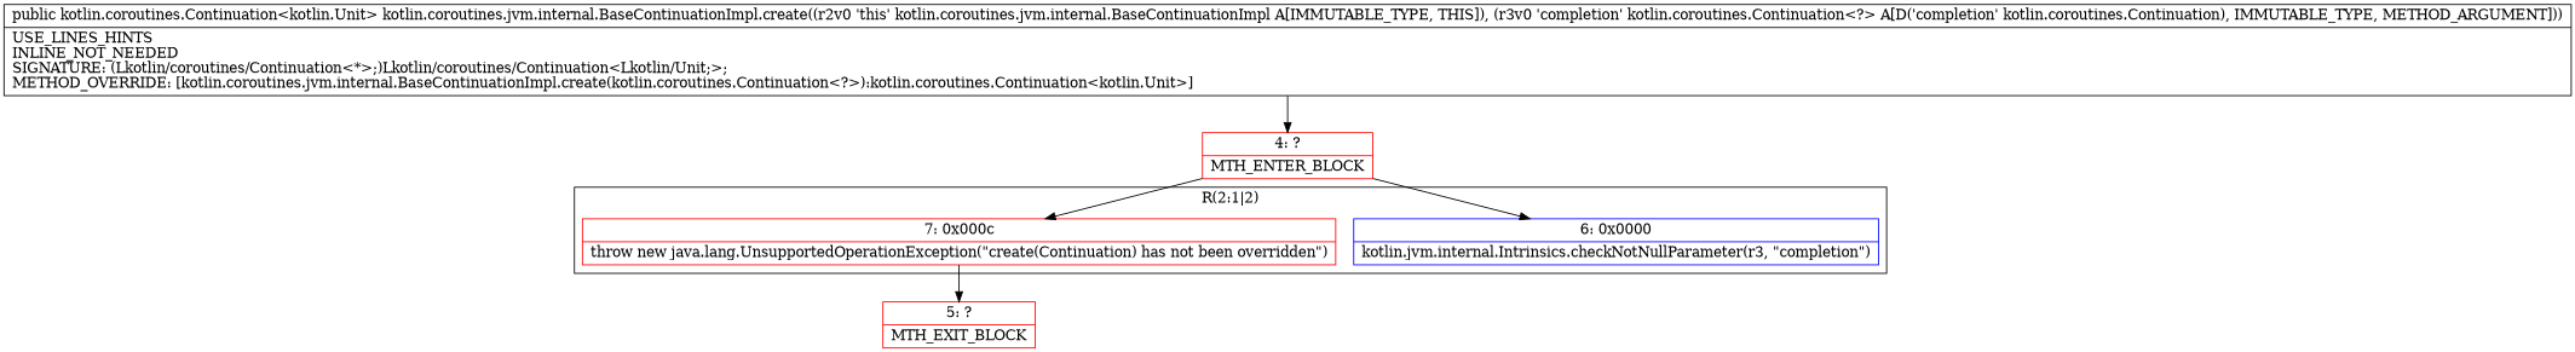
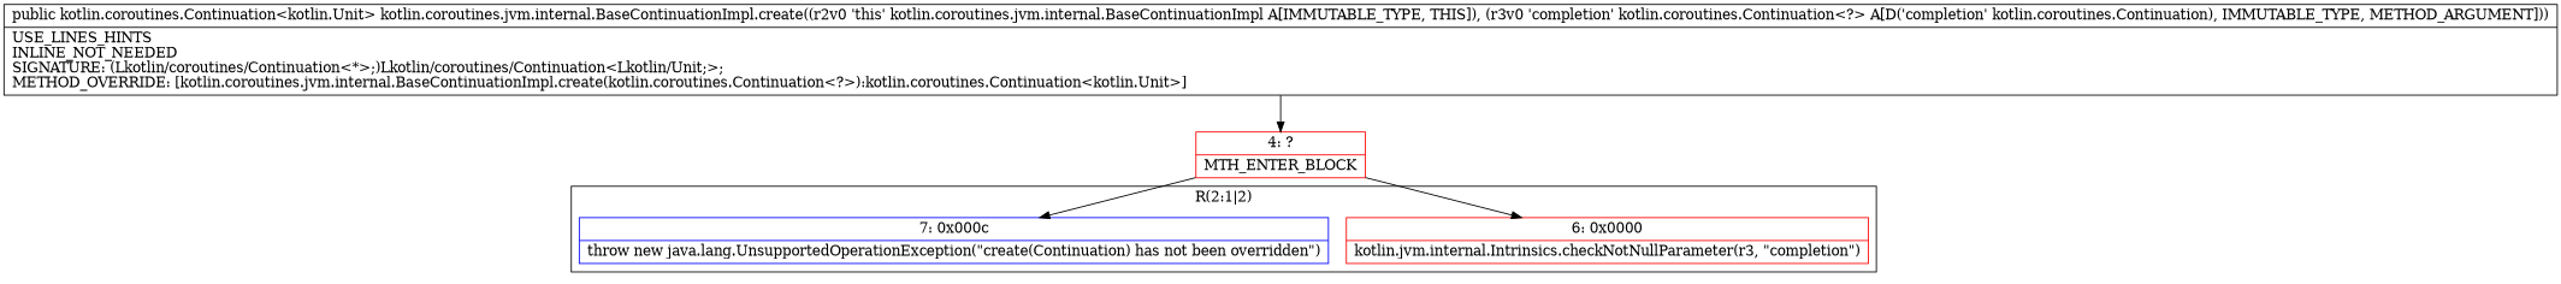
  digraph {
    fontname="DejaVu Serif"
    node [color=blue fontname="DejaVu Serif" shape=record]
    edge [fontname="DejaVu Serif"]
-   n1 [label="{6\:\ 0x0000|kotlin.jvm.internal.Intrinsics.checkNotNullParameter(r3, \"completion\")\l}"]
-   n2 [color=red label="{7\:\ 0x000c|throw new java.lang.UnsupportedOperationException(\"create(Continuation) has not been overridden\")\l}"]
-   n3 [color=red label="{5\:\ ?|MTH_EXIT_BLOCK\l}"]
+   n1 [color=red label="{6\:\ 0x0000|kotlin.jvm.internal.Intrinsics.checkNotNullParameter(r3, \"completion\")\l}"]
+   n2 [label="{7\:\ 0x000c|throw new java.lang.UnsupportedOperationException(\"create(Continuation) has not been overridden\")\l}"]
    n4 [color=red label="{4\:\ ?|MTH_ENTER_BLOCK\l}"]
    n5 [label="{public kotlin.coroutines.Continuation\<kotlin.Unit\> kotlin.coroutines.jvm.internal.BaseContinuationImpl.create((r2v0 'this' kotlin.coroutines.jvm.internal.BaseContinuationImpl A[IMMUTABLE_TYPE, THIS]), (r3v0 'completion' kotlin.coroutines.Continuation\<?\> A[D('completion' kotlin.coroutines.Continuation), IMMUTABLE_TYPE, METHOD_ARGUMENT]))  | USE_LINES_HINTS\lINLINE_NOT_NEEDED\lSIGNATURE: (Lkotlin\/coroutines\/Continuation\<*\>;)Lkotlin\/coroutines\/Continuation\<Lkotlin\/Unit;\>;\lMETHOD_OVERRIDE: [kotlin.coroutines.jvm.internal.BaseContinuationImpl.create(kotlin.coroutines.Continuation\<?\>):kotlin.coroutines.Continuation\<kotlin.Unit\>]\l}" color=""]
    subgraph cluster_1 {
      label="R(2:1|2)"
      n1
      n2
    }
-   n2 -> n3
    n4 -> n1
    n4 -> n2
    n5 -> n4
  }
